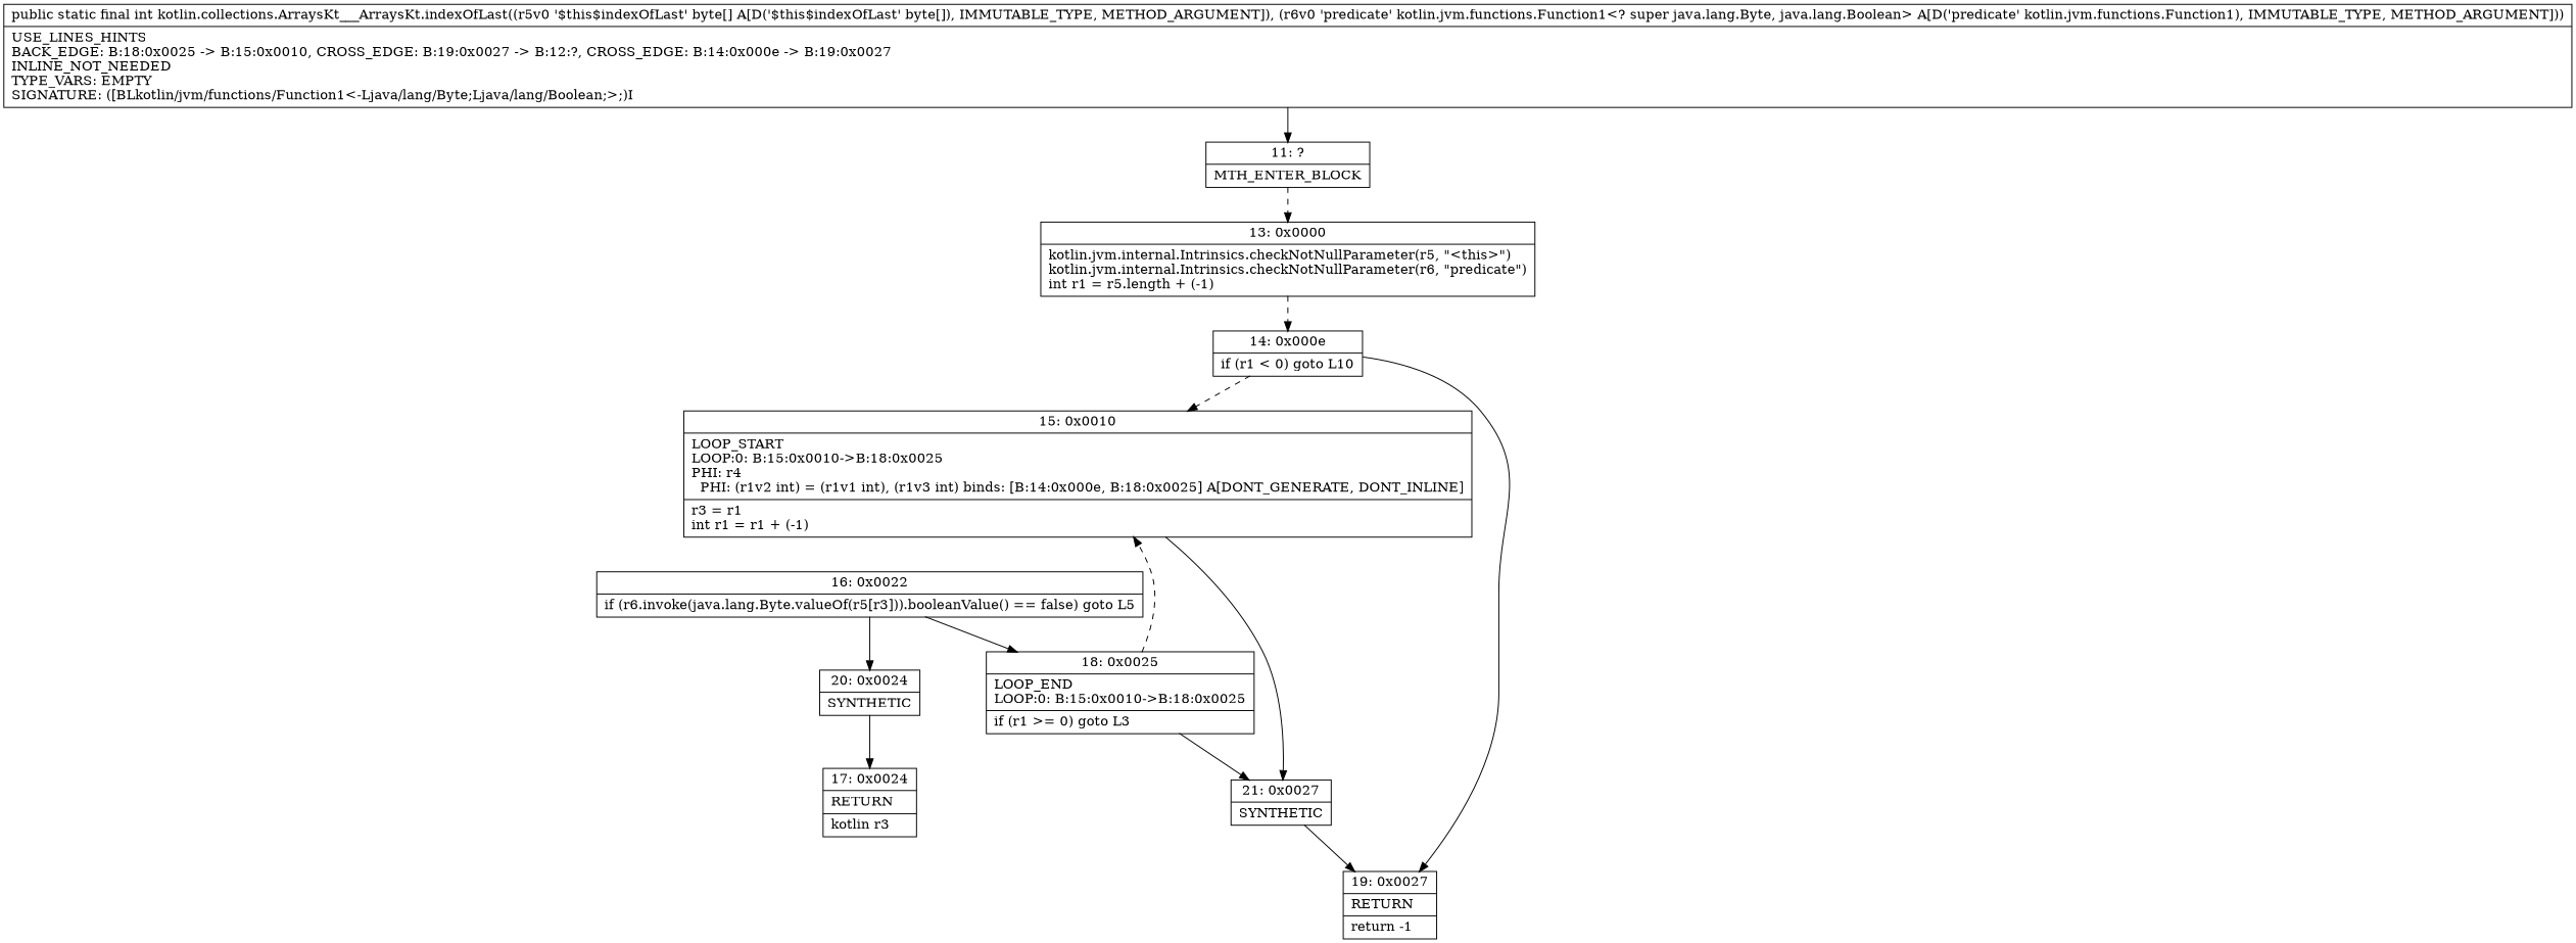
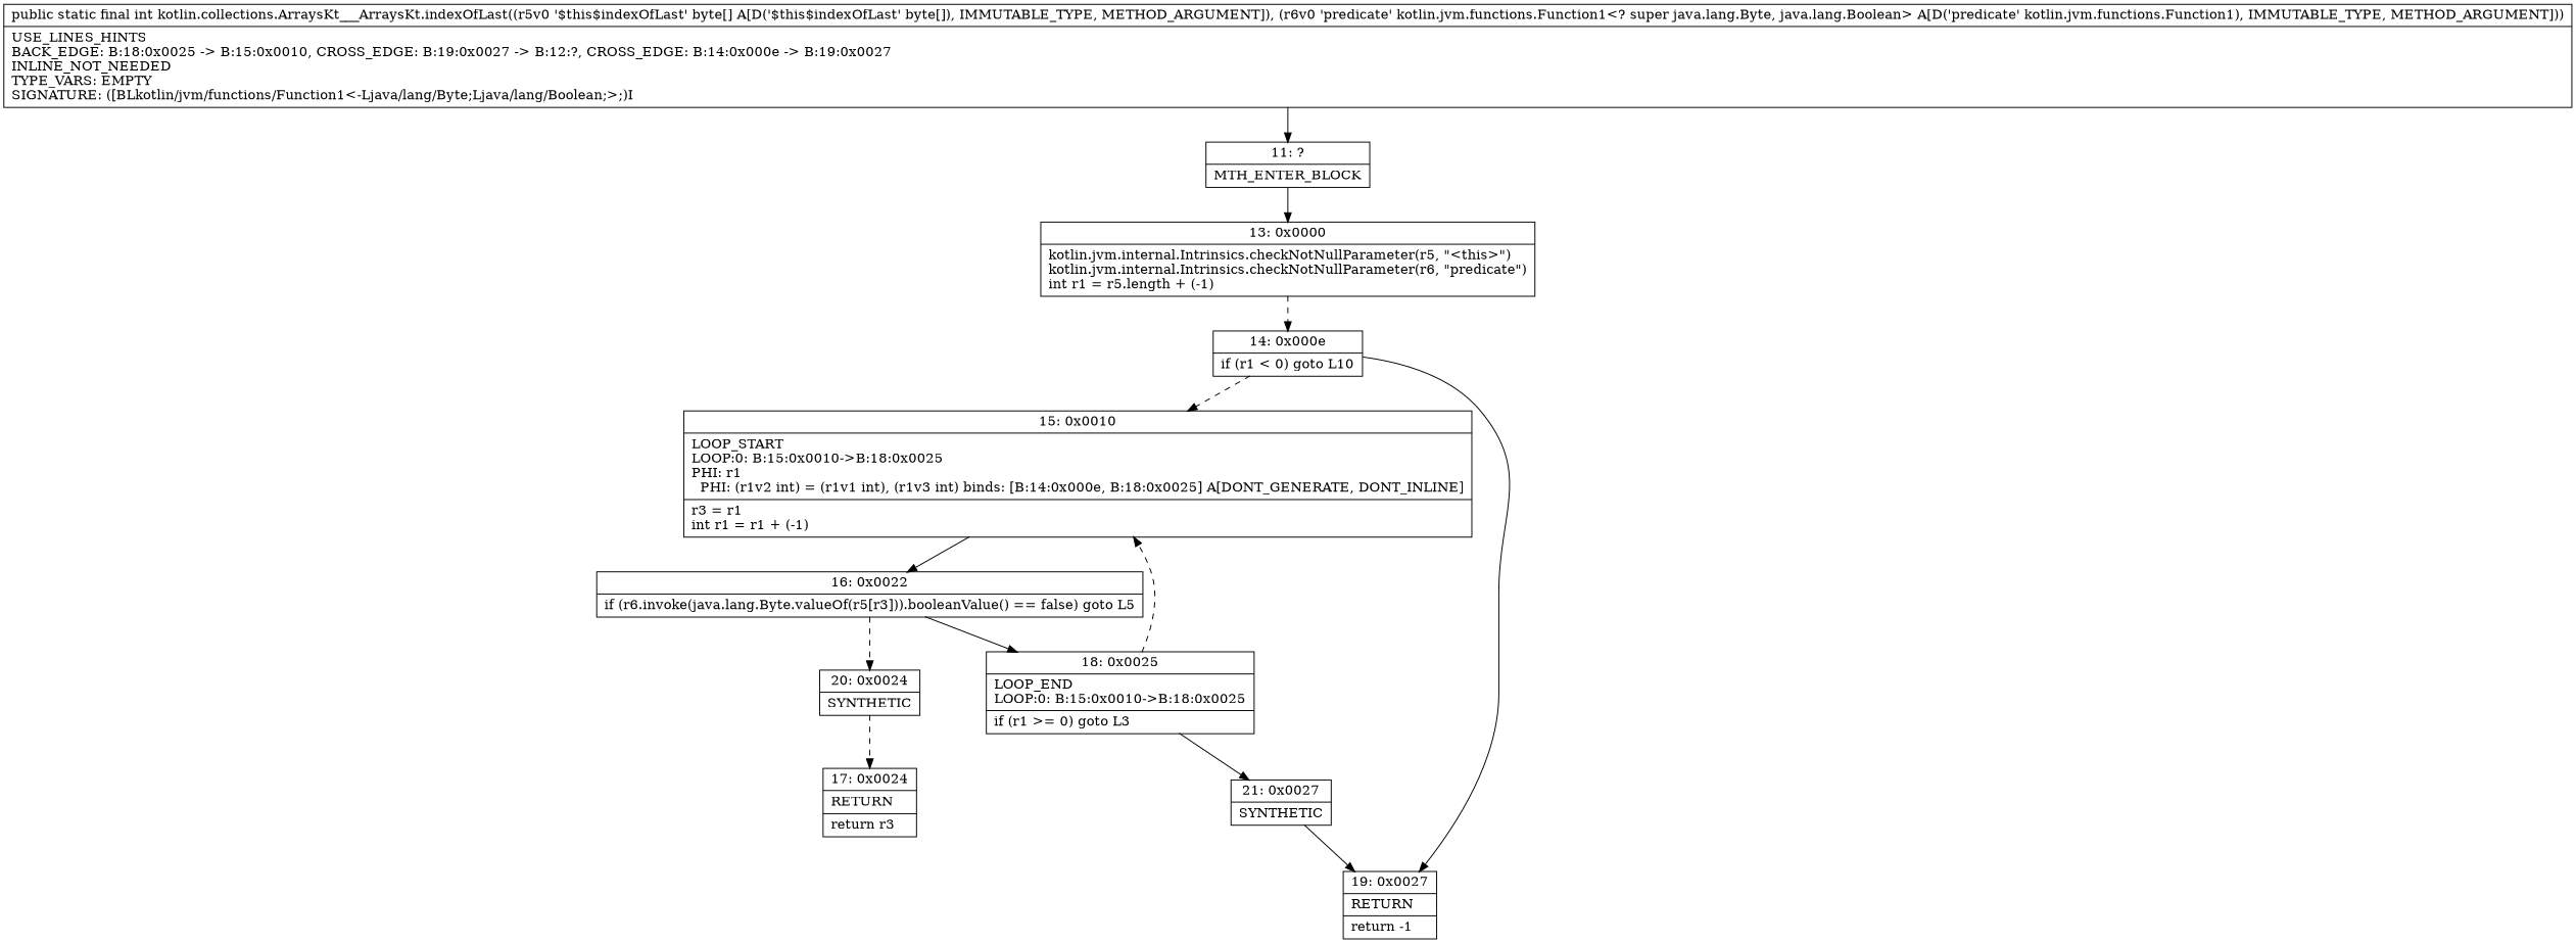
  digraph {
    node [shape=record]
    n1 [label="{11\:\ ?|MTH_ENTER_BLOCK\l}"]
    n2 [label="{13\:\ 0x0000|kotlin.jvm.internal.Intrinsics.checkNotNullParameter(r5, \"\<this\>\")\lkotlin.jvm.internal.Intrinsics.checkNotNullParameter(r6, \"predicate\")\lint r1 = r5.length + (\-1)\l}"]
    n3 [label="{14\:\ 0x000e|if (r1 \< 0) goto L10\l}"]
-   n4 [label="{15\:\ 0x0010|LOOP_START\lLOOP:0: B:15:0x0010\-\>B:18:0x0025\lPHI: r4 \l  PHI: (r1v2 int) = (r1v1 int), (r1v3 int) binds: [B:14:0x000e, B:18:0x0025] A[DONT_GENERATE, DONT_INLINE]\l|r3 = r1\lint r1 = r1 + (\-1)\l}"]
+   n4 [label="{15\:\ 0x0010|LOOP_START\lLOOP:0: B:15:0x0010\-\>B:18:0x0025\lPHI: r1 \l  PHI: (r1v2 int) = (r1v1 int), (r1v3 int) binds: [B:14:0x000e, B:18:0x0025] A[DONT_GENERATE, DONT_INLINE]\l|r3 = r1\lint r1 = r1 + (\-1)\l}"]
    n5 [label="{19\:\ 0x0027|RETURN\l|return \-1\l}"]
    n6 [label="{16\:\ 0x0022|if (r6.invoke(java.lang.Byte.valueOf(r5[r3])).booleanValue() == false) goto L5\l}"]
    n7 [label="{18\:\ 0x0025|LOOP_END\lLOOP:0: B:15:0x0010\-\>B:18:0x0025\l|if (r1 \>= 0) goto L3\l}"]
    n8 [label="{20\:\ 0x0024|SYNTHETIC\l}"]
    n9 [label="{21\:\ 0x0027|SYNTHETIC\l}"]
-   n10 [label="{17\:\ 0x0024|RETURN\l|kotlin r3\l}"]
+   n10 [label="{17\:\ 0x0024|RETURN\l|return r3\l}"]
    n11 [label="{public static final int kotlin.collections.ArraysKt___ArraysKt.indexOfLast((r5v0 '$this$indexOfLast' byte[] A[D('$this$indexOfLast' byte[]), IMMUTABLE_TYPE, METHOD_ARGUMENT]), (r6v0 'predicate' kotlin.jvm.functions.Function1\<? super java.lang.Byte, java.lang.Boolean\> A[D('predicate' kotlin.jvm.functions.Function1), IMMUTABLE_TYPE, METHOD_ARGUMENT]))  | USE_LINES_HINTS\lBACK_EDGE: B:18:0x0025 \-\> B:15:0x0010, CROSS_EDGE: B:19:0x0027 \-\> B:12:?, CROSS_EDGE: B:14:0x000e \-\> B:19:0x0027\lINLINE_NOT_NEEDED\lTYPE_VARS: EMPTY\lSIGNATURE: ([BLkotlin\/jvm\/functions\/Function1\<\-Ljava\/lang\/Byte;Ljava\/lang\/Boolean;\>;)I\l}"]
-   n1 -> n2 [style=dashed]
+   n1 -> n2
    n2 -> n3 [style=dashed]
    n3 -> n4 [style=dashed]
    n3 -> n5
-   n4 -> n9
+   n4 -> n6
    n6 -> n7
-   n6 -> n8 [style=solid]
+   n6 -> n8 [style=dashed]
    n7 -> n4 [style=dashed]
    n7 -> n9 [style=solid]
-   n8 -> n10
+   n8 -> n10 [style=dashed]
    n9 -> n5
    n11 -> n1
  }
